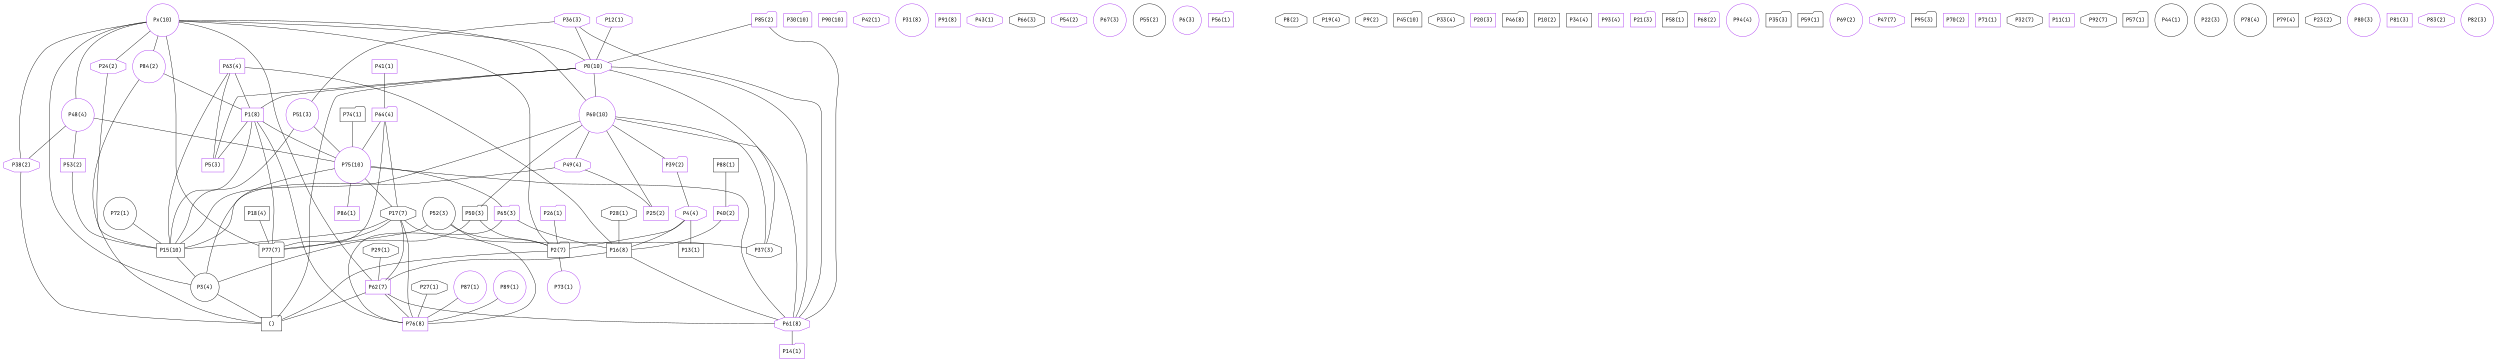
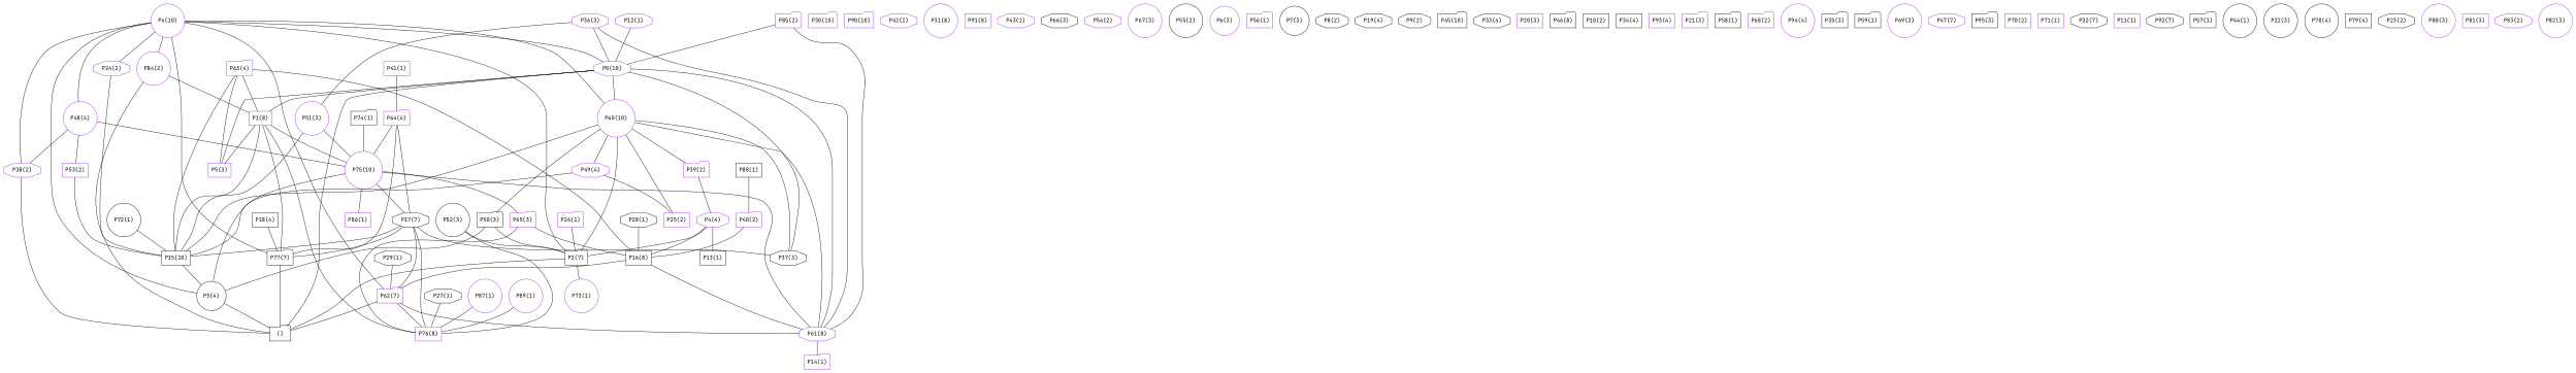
  graph {
    fontname="JetBrains Mono"
    node [color=purple fontname="JetBrains Mono" shape=octagon]
    edge [fontname="JetBrains Mono"]
    "Px(10)" [shape=circle]
    "P0(10)"
    "P24(2)"
    "P48(4)" [shape=circle]
    "P60(10)" [shape=circle]
    "P2(7)" [color=black shape=folder]
    "P38(2)"
    "P62(7)" [shape=folder]
    "P84(2)" [shape=circle]
    "P3(4)" [color=black shape=circle]
    "P77(7)" [color=black shape=folder]
    "P1(8)" [shape=box]
    "()" [color=black shape=folder]
    "P61(8)"
    "P37(3)" [color=black]
    "P5(3)" [shape=box]
    "P15(10)" [color=black shape=box]
    "P53(2)" [shape=box]
    "P75(10)" [shape=circle]
    "P49(4)"
    "P25(2)" [shape=box]
    "P50(3)" [color=black shape=folder]
    "P39(2)" [shape=folder]
    "P73(1)" [shape=circle]
    "P76(8)" [shape=box]
    "P14(1)" [shape=folder]
    "P17(7)" [color=black]
    "P65(3)" [shape=folder]
    "P86(1)" [shape=box]
    "P4(4)"
    "P12(1)"
    "P72(1)" [color=black shape=circle]
    "P36(3)"
    "P51(3)" [shape=circle]
    "P16(8)" [color=black shape=box]
    "P85(2)" [shape=folder]
    "P27(1)" [color=black]
    "P74(1)" [color=black shape=folder]
    "P87(1)" [shape=circle]
    "P13(1)" [color=black shape=box]
    "P88(1)" [color=black shape=box]
    "P40(2)" [shape=folder]
    "P28(1)" [color=black]
    "P63(4)" [shape=folder]
    "P89(1)" [shape=circle]
    "P29(1)" [color=black]
    "P41(1)" [shape=box]
    "P64(4)" [shape=folder]
    "P30(10)" [shape=folder]
    "P90(10)" [shape=folder]
    "P42(1)"
    "P52(3)" [color=black shape=circle]
    "P31(8)" [shape=circle]
    "P91(8)" [shape=box]
    "P43(1)"
    "P66(3)" [color=black]
    "P54(2)"
    "P26(1)" [shape=folder]
    "P67(3)" [shape=circle]
    "P55(2)" [color=black shape=circle]
    "P6(3)" [shape=circle]
    "P56(1)" [shape=folder]
+   "P7(3)" [color=black shape=circle]
    "P18(4)" [color=black shape=box]
    "P8(2)" [color=black]
    "P19(4)" [color=black]
    "P9(2)" [color=black]
    "P45(10)" [color=black shape=folder]
    "P33(4)" [color=black]
    "P20(3)" [shape=box]
    "P46(8)" [color=black shape=folder]
    "P10(2)" [color=black shape=box]
    "P34(4)" [color=black shape=box]
    "P93(4)" [shape=box]
    "P21(3)" [shape=folder]
    "P58(1)" [color=black shape=folder]
    "P68(2)" [shape=folder]
    "P94(4)" [shape=circle]
    "P35(3)" [color=black shape=folder]
    "P59(1)" [color=black shape=folder]
    "P69(2)" [shape=circle]
    "P47(7)"
    "P95(3)" [color=black shape=folder]
    "P70(2)" [shape=box]
    "P71(1)" [shape=box]
    "P32(7)" [color=black]
    "P11(1)" [shape=box]
    "P92(7)" [color=black]
    "P57(1)" [color=black shape=folder]
    "P44(1)" [color=black shape=circle]
    "P22(3)" [color=black shape=circle]
    "P78(4)" [color=black shape=circle]
    "P79(4)" [color=black shape=box]
    "P23(2)" [color=black]
    "P80(3)" [shape=circle]
    "P81(3)" [shape=box]
    "P83(2)"
    "P82(3)" [shape=circle]
    "Px(10)" -- "P0(10)"
    "Px(10)" -- "P24(2)"
    "Px(10)" -- "P48(4)"
    "Px(10)" -- "P60(10)"
    "Px(10)" -- "P2(7)"
    "Px(10)" -- "P38(2)"
    "Px(10)" -- "P62(7)"
    "Px(10)" -- "P84(2)"
    "Px(10)" -- "P3(4)"
    "Px(10)" -- "P77(7)"
    "P0(10)" -- "P60(10)"
    "P0(10)" -- "P1(8)"
    "P0(10)" -- "()"
    "P0(10)" -- "P61(8)"
    "P0(10)" -- "P37(3)"
    "P0(10)" -- "P5(3)"
    "P24(2)" -- "P15(10)"
    "P48(4)" -- "P38(2)"
    "P48(4)" -- "P53(2)"
    "P48(4)" -- "P75(10)"
+   "P60(10)" -- "P2(7)"
    "P60(10)" -- "P61(8)"
    "P60(10)" -- "P37(3)"
    "P60(10)" -- "P15(10)"
    "P60(10)" -- "P49(4)"
    "P60(10)" -- "P25(2)"
    "P60(10)" -- "P50(3)"
    "P60(10)" -- "P39(2)"
    "P2(7)" -- "()"
    "P2(7)" -- "P73(1)"
    "P38(2)" -- "()"
    "P62(7)" -- "()"
    "P62(7)" -- "P61(8)"
    "P62(7)" -- "P76(8)"
    "P84(2)" -- "P1(8)"
    "P84(2)" -- "()"
    "P3(4)" -- "()"
    "P77(7)" -- "()"
    "P1(8)" -- "P77(7)"
    "P1(8)" -- "P5(3)"
    "P1(8)" -- "P15(10)"
    "P1(8)" -- "P75(10)"
    "P1(8)" -- "P76(8)"
    "P61(8)" -- "P14(1)"
    "P15(10)" -- "P3(4)"
    "P53(2)" -- "P15(10)"
    "P75(10)" -- "P3(4)"
    "P75(10)" -- "P61(8)"
    "P75(10)" -- "P17(7)"
    "P75(10)" -- "P65(3)"
    "P75(10)" -- "P86(1)"
    "P49(4)" -- "P15(10)"
    "P49(4)" -- "P25(2)"
    "P50(3)" -- "P2(7)"
    "P50(3)" -- "P3(4)"
    "P39(2)" -- "P4(4)"
    "P17(7)" -- "P62(7)"
    "P17(7)" -- "P77(7)"
    "P17(7)" -- "P37(3)"
    "P17(7)" -- "P15(10)"
    "P17(7)" -- "P76(8)"
    "P65(3)" -- "P76(8)"
    "P65(3)" -- "P16(8)"
    "P4(4)" -- "P2(7)"
    "P4(4)" -- "P16(8)"
    "P4(4)" -- "P13(1)"
    "P12(1)" -- "P0(10)"
    "P72(1)" -- "P15(10)"
    "P36(3)" -- "P0(10)"
    "P36(3)" -- "P61(8)"
    "P36(3)" -- "P51(3)"
    "P51(3)" -- "P15(10)"
    "P51(3)" -- "P75(10)"
    "P16(8)" -- "P62(7)"
    "P16(8)" -- "P61(8)"
    "P85(2)" -- "P0(10)"
    "P85(2)" -- "P61(8)"
    "P27(1)" -- "P76(8)"
    "P74(1)" -- "P75(10)"
    "P87(1)" -- "P76(8)"
    "P88(1)" -- "P40(2)"
    "P40(2)" -- "P16(8)"
    "P28(1)" -- "P16(8)"
    "P63(4)" -- "P1(8)"
    "P63(4)" -- "P5(3)"
    "P63(4)" -- "P15(10)"
    "P63(4)" -- "P16(8)"
    "P89(1)" -- "P76(8)"
    "P29(1)" -- "P62(7)"
    "P41(1)" -- "P64(4)"
    "P64(4)" -- "P77(7)"
    "P64(4)" -- "P75(10)"
    "P64(4)" -- "P17(7)"
    "P52(3)" -- "P2(7)"
-   "P52(3)" -- "P77(7)"
    "P52(3)" -- "P76(8)"
    "P26(1)" -- "P2(7)"
    "P18(4)" -- "P77(7)"
  }
